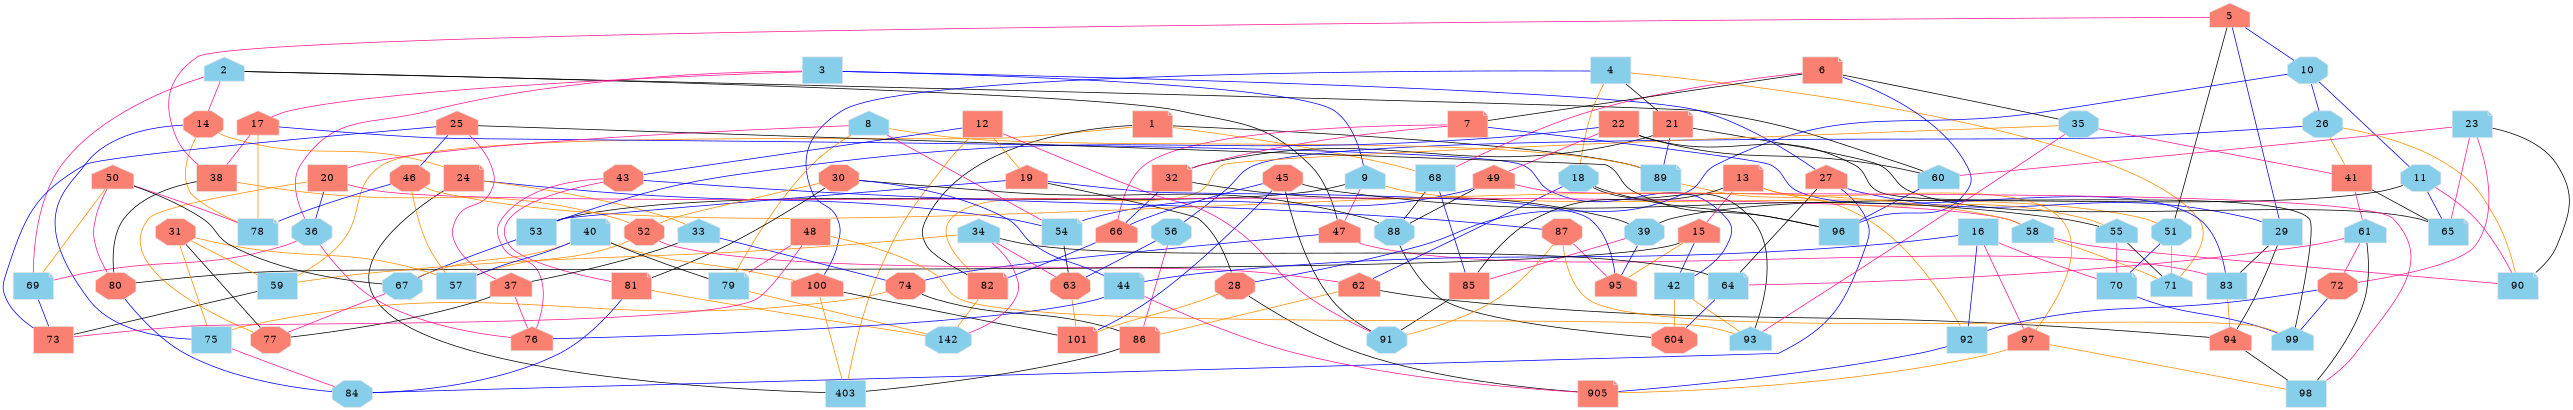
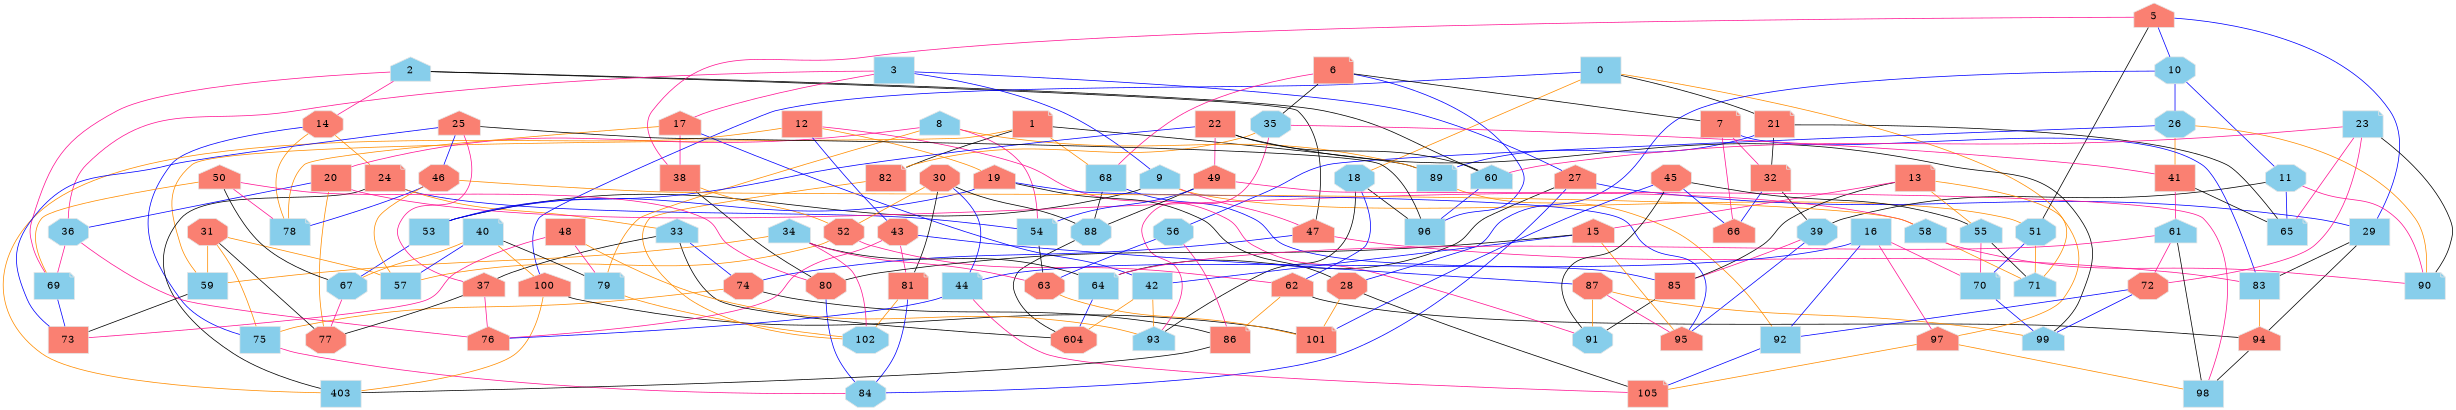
  graph {
    node [color=gray90 fillcolor=skyblue shape=octagon style=filled]
    edge [color=blue]
    1 [fillcolor=salmon shape=note]
    59 [shape=box]
    68 [shape=box]
    82 [fillcolor=salmon shape=note]
    89 [shape=note]
    73 [fillcolor=salmon shape=box]
    85 [fillcolor=salmon shape=box]
    88
-   102 [label=142]
+   102
    92 [shape=box]
    14 [fillcolor=salmon]
    2 [shape=house]
    47 [fillcolor=salmon shape=house]
    60 [shape=house]
    69 [shape=note]
    24 [fillcolor=salmon shape=note]
    75 [shape=box]
    78 [shape=note]
    83 [shape=box]
    74 [fillcolor=salmon]
    96 [shape=box]
    3 [shape=box]
    9 [shape=house]
    17 [fillcolor=salmon shape=house]
    27 [fillcolor=salmon shape=house]
    36
    51
    53 [shape=box]
    38 [fillcolor=salmon shape=box]
    42 [shape=box]
    29 [shape=box]
    64 [shape=note]
    84
    76 [fillcolor=salmon shape=house]
-   4 [shape=box]
+   4 [shape=box label=0]
    18
    21 [fillcolor=salmon shape=note]
    71 [shape=house]
    100 [fillcolor=salmon shape=house]
    62 [fillcolor=salmon shape=house]
    93 [shape=house]
    32 [fillcolor=salmon shape=note]
    65 [shape=note]
    n44 [label=403 shape=box]
    101 [fillcolor=salmon shape=note]
    5 [fillcolor=salmon shape=house]
    10
    11
    26
    28 [fillcolor=salmon]
    94 [fillcolor=salmon shape=house]
    80 [fillcolor=salmon]
    52 [fillcolor=salmon]
    70 [shape=note]
    6 [fillcolor=salmon shape=note]
    7 [fillcolor=salmon shape=note]
    35
    66 [fillcolor=salmon shape=house]
    41 [fillcolor=salmon shape=box]
    39
    8 [shape=house]
    20 [fillcolor=salmon shape=box]
    54 [shape=note]
    79 [shape=note]
    58 [shape=house]
    77 [fillcolor=salmon]
    63 [fillcolor=salmon]
    67
    90 [shape=note]
    56
-   105 [fillcolor=salmon shape=note label=905]
+   105 [fillcolor=salmon shape=note]
    95 [fillcolor=salmon shape=house]
    12 [fillcolor=salmon shape=box]
    19 [fillcolor=salmon shape=house]
    43 [fillcolor=salmon]
    91
    81 [fillcolor=salmon shape=note]
    87 [fillcolor=salmon]
    13 [fillcolor=salmon shape=note]
    15 [fillcolor=salmon shape=house]
    55 [shape=house]
    97 [fillcolor=salmon shape=house]
    98 [shape=box]
    33 [shape=house]
    n85 [fillcolor=salmon label=604]
    16 [shape=box]
    44 [shape=note]
    99 [shape=house]
    86 [fillcolor=salmon shape=note]
    22 [fillcolor=salmon shape=box]
    49 [fillcolor=salmon shape=house]
    23 [shape=note]
    72 [fillcolor=salmon]
    37 [fillcolor=salmon shape=house]
    25 [fillcolor=salmon shape=house]
    46 [fillcolor=salmon]
    57 [shape=box]
    61 [shape=house]
    30 [fillcolor=salmon]
    31 [fillcolor=salmon]
    34 [shape=house]
    40 [shape=note]
    45 [fillcolor=salmon]
    48 [fillcolor=salmon shape=box]
    50 [fillcolor=salmon shape=house]
    1 -- 59 [color=darkorange]
    1 -- 68 [color=darkorange]
    1 -- 82 [color=black]
    1 -- 89 [color=black]
    59 -- 73 [color=black]
    68 -- 85
    68 -- 88 [color=black]
    82 -- 102 [color=darkorange]
    89 -- 92 [color=darkorange]
    85 -- 91 [color=black]
    88 -- n85 [color=black]
    92 -- 105
    14 -- 24 [color=darkorange]
    14 -- 75
    14 -- 78 [color=darkorange]
    2 -- 14 [color=deeppink]
    2 -- 47 [color=black]
    2 -- 60 [color=black]
    2 -- 69 [color=deeppink]
    47 -- 83 [color=deeppink]
    47 -- 74
    60 -- 96
    69 -- 73
    24 -- n44 [color=black]
    24 -- 54
    24 -- 33 [color=darkorange]
    75 -- 84 [color=deeppink]
    83 -- 94 [color=darkorange]
    74 -- 75 [color=darkorange]
    74 -- 86 [color=black]
    3 -- 9
    3 -- 17 [color=deeppink]
    3 -- 27
    3 -- 36 [color=deeppink]
    9 -- 47 [color=deeppink]
    9 -- 51 [color=darkorange]
    9 -- 53 [color=black]
    17 -- 78 [color=darkorange]
    17 -- 38 [color=deeppink]
    17 -- 42
    27 -- 29
    27 -- 64 [color=black]
    27 -- 84
    36 -- 69 [color=deeppink]
    36 -- 76 [color=deeppink]
    51 -- 71 [color=darkorange]
    51 -- 70
    53 -- 67
    38 -- 80 [color=black]
    38 -- 52 [color=darkorange]
    42 -- 93 [color=darkorange]
    42 -- n85 [color=darkorange]
    29 -- 83 [color=black]
    29 -- 94 [color=black]
    64 -- n85
    4 -- 18 [color=darkorange]
    4 -- 21 [color=black]
    4 -- 71 [color=darkorange]
    4 -- 100
    18 -- 96 [color=black]
    18 -- 62
    18 -- 93 [color=black]
    21 -- 89
    21 -- 32 [color=black]
    21 -- 65 [color=black]
    100 -- n44 [color=darkorange]
    100 -- 101 [color=black]
    62 -- 94 [color=black]
    62 -- 86 [color=darkorange]
    32 -- 66
    32 -- 39 [color=black]
    5 -- 51 [color=black]
    5 -- 38 [color=deeppink]
    5 -- 29
    5 -- 10
    10 -- 11
    10 -- 26
    10 -- 28
    11 -- 65
    11 -- 39 [color=black]
    11 -- 90 [color=deeppink]
    26 -- 41 [color=darkorange]
    26 -- 90 [color=darkorange]
    26 -- 56
    28 -- 101 [color=darkorange]
    28 -- 105 [color=black]
    94 -- 98 [color=black]
    80 -- 84
    52 -- 62 [color=deeppink]
    52 -- 57 [color=darkorange]
    70 -- 99
    6 -- 68 [color=deeppink]
    6 -- 96
    6 -- 7 [color=black]
    6 -- 35 [color=black]
    7 -- 83
    7 -- 32 [color=deeppink]
    7 -- 66 [color=deeppink]
    35 -- 82 [color=darkorange]
    35 -- 93 [color=deeppink]
    35 -- 41 [color=deeppink]
-   66 -- 82
    41 -- 65 [color=black]
    41 -- 61 [color=deeppink]
    39 -- 85 [color=deeppink]
    39 -- 95
    8 -- 89 [color=darkorange]
    8 -- 20 [color=deeppink]
    8 -- 54 [color=deeppink]
    8 -- 79 [color=darkorange]
    20 -- 36
    20 -- 58 [color=deeppink]
    20 -- 77 [color=darkorange]
    54 -- 63 [color=black]
    79 -- 102 [color=darkorange]
    58 -- 71 [color=darkorange]
    58 -- 90 [color=deeppink]
    63 -- 101 [color=darkorange]
    67 -- 77 [color=deeppink]
    56 -- 63
    56 -- 86 [color=deeppink]
    12 -- n44 [color=darkorange]
    12 -- 19 [color=darkorange]
    12 -- 43
    12 -- 91 [color=deeppink]
    19 -- 53
    19 -- 28 [color=black]
    19 -- 95
    43 -- 76 [color=deeppink]
    43 -- 81 [color=deeppink]
    43 -- 87
    81 -- 102 [color=darkorange]
    81 -- 84
    87 -- 95 [color=deeppink]
    87 -- 91 [color=darkorange]
    87 -- 99 [color=darkorange]
    13 -- 85 [color=black]
    13 -- 15 [color=deeppink]
    13 -- 55 [color=darkorange]
    13 -- 97 [color=darkorange]
    15 -- 42
    15 -- 80 [color=black]
    15 -- 95 [color=darkorange]
    55 -- 71 [color=black]
    55 -- 70 [color=deeppink]
    97 -- 105 [color=darkorange]
    97 -- 98 [color=darkorange]
    33 -- 74
+   33 -- n85 [color=black]
    33 -- 37 [color=black]
    16 -- 92
    16 -- 70 [color=deeppink]
    16 -- 97 [color=deeppink]
    16 -- 44
    44 -- 76
    44 -- 105 [color=deeppink]
    86 -- n44 [color=black]
    22 -- 60 [color=black]
    22 -- 53
    22 -- 99 [color=black]
    22 -- 49 [color=deeppink]
    49 -- 88 [color=black]
    49 -- 54
    49 -- 98 [color=deeppink]
    23 -- 60 [color=deeppink]
    23 -- 65 [color=deeppink]
    23 -- 90 [color=black]
    23 -- 72 [color=deeppink]
    72 -- 92
    72 -- 99
    37 -- 76 [color=deeppink]
    37 -- 77 [color=black]
    25 -- 73
    25 -- 96 [color=black]
    25 -- 37 [color=deeppink]
    25 -- 46
    46 -- 78
    46 -- 58 [color=darkorange]
    46 -- 57 [color=darkorange]
    61 -- 64 [color=deeppink]
    61 -- 98 [color=black]
    61 -- 72 [color=deeppink]
    30 -- 88 [color=black]
    30 -- 52 [color=darkorange]
    30 -- 81 [color=black]
    30 -- 44
    31 -- 59 [color=darkorange]
    31 -- 75 [color=darkorange]
    31 -- 77 [color=black]
    31 -- 57 [color=darkorange]
    34 -- 59 [color=darkorange]
    34 -- 102 [color=deeppink]
    34 -- 64 [color=black]
    34 -- 63 [color=deeppink]
    40 -- 100 [color=darkorange]
    40 -- 79 [color=black]
    40 -- 67 [color=darkorange]
    40 -- 57
    45 -- 101
    45 -- 66
    45 -- 91 [color=black]
    45 -- 55 [color=black]
    48 -- 73 [color=deeppink]
    48 -- 93 [color=darkorange]
    48 -- 79 [color=deeppink]
    50 -- 69 [color=darkorange]
    50 -- 78 [color=deeppink]
    50 -- 80 [color=deeppink]
    50 -- 67 [color=black]
  }
